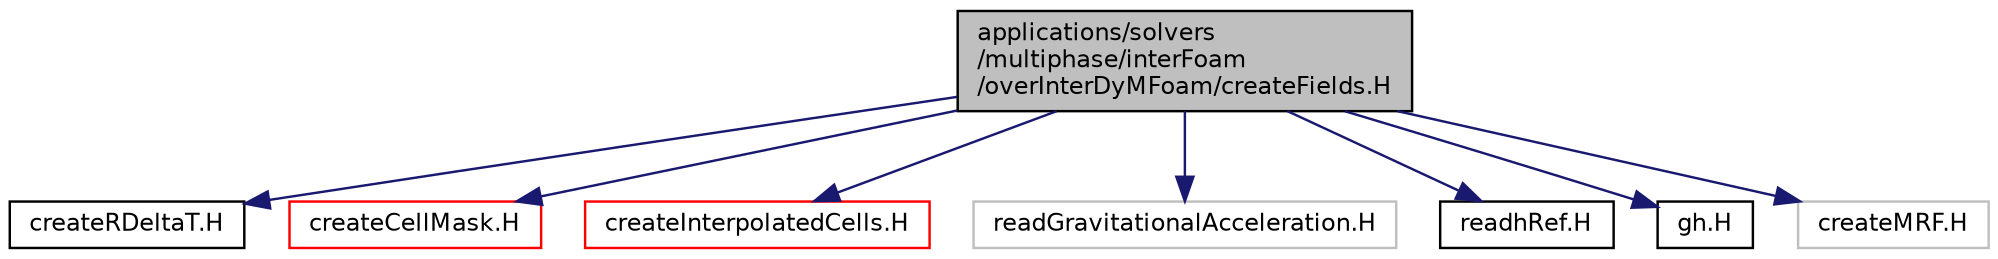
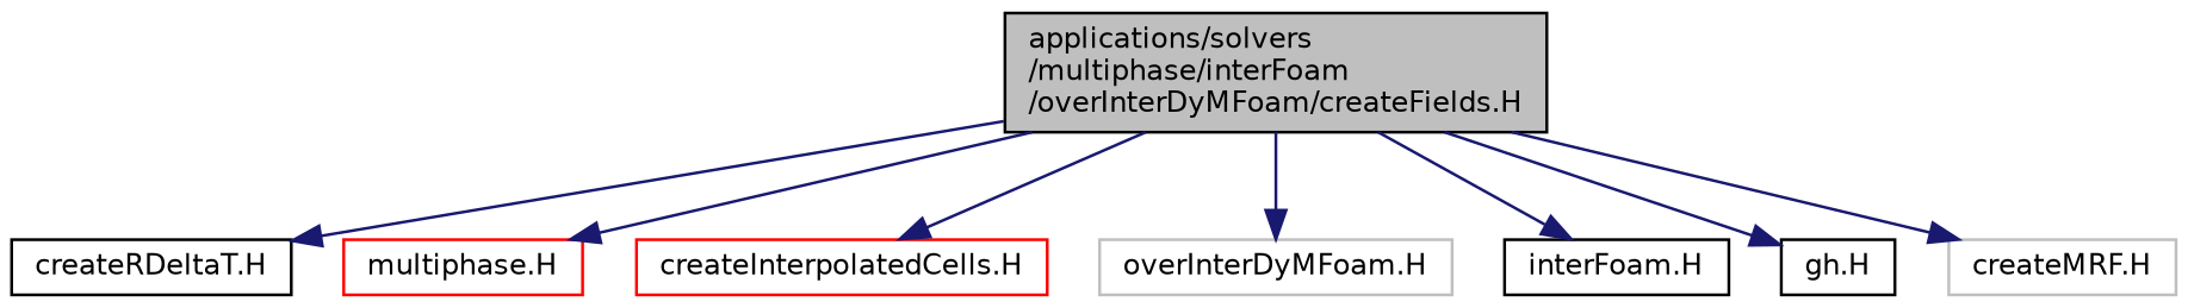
  digraph {
    node [color=black fontname=Helvetica fontsize=10 shape=record]
    edge [color=midnightblue fontname=Helvetica fontsize=10 labelfontname=Helvetica labelfontsize=10 style=solid]
    n1 [fillcolor=grey75 fontcolor=black height=0.2 label="applications/solvers\l/multiphase/interFoam\l/overInterDyMFoam/createFields.H" style=filled width=0.4]
    n2 [height=0.2 label="createRDeltaT.H" width=0.4]
-   n3 [color=red height=0.2 label="createCellMask.H" width=0.4]
+   n3 [color=red height=0.2 label="multiphase.H" width=0.4]
    n4 [color=red height=0.2 label="createInterpolatedCells.H" width=0.4]
-   n5 [color=grey75 height=0.2 label="readGravitationalAcceleration.H" width=0.4]
-   n6 [height=0.2 label="readhRef.H" width=0.4]
+   n5 [color=grey75 height=0.2 label="overInterDyMFoam.H" width=0.4]
+   n6 [height=0.2 label="interFoam.H" width=0.4]
    n7 [height=0.2 label="gh.H" width=0.4]
    n8 [color=grey75 height=0.2 label="createMRF.H" width=0.4]
    n1 -> n2
    n1 -> n3
    n1 -> n4
    n1 -> n5
    n1 -> n6
    n1 -> n7
    n1 -> n8
  }
